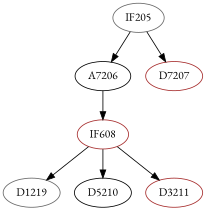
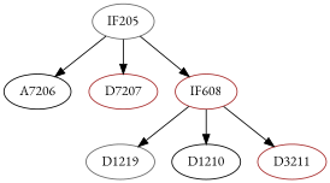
  digraph {
    fontname="EB Garamond"
    node [color=brown fontname="EB Garamond"]
    edge [fontname="EB Garamond"]
    IF205 [color=gray40]
    n2 [color=black label=A7206]
    D7207
    n4 [label=IF608]
    n5 [color=gray40 label=D1219]
-   D1210 [color=black label=D5210]
+   D1210 [color=black]
    D3211
    IF205 -> n2
    IF205 -> D7207
-   n2 -> n4
+   IF205 -> n4
    n4 -> n5
    n4 -> D1210
    n4 -> D3211
  }
